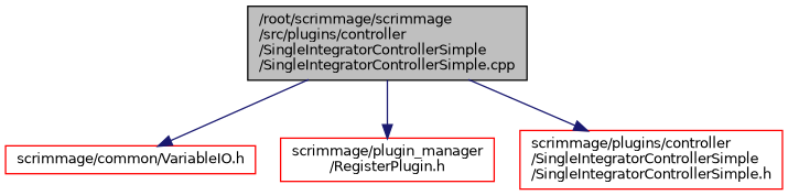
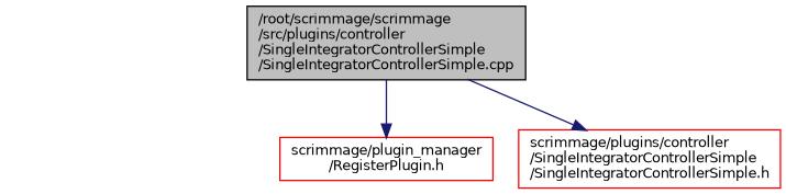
  digraph {
    node [color=red fillcolor=white fontname=Helvetica fontsize=10 shape=record style=filled]
    edge [color=midnightblue fontname=Helvetica fontsize=10 labelfontname=Helvetica labelfontsize=10 style=solid]
    n1 [color=black fillcolor=grey75 fontcolor=black height=0.2 label="/root/scrimmage/scrimmage\l/src/plugins/controller\l/SingleIntegratorControllerSimple\l/SingleIntegratorControllerSimple.cpp" width=0.4]
-   n2 [height=0.2 label="scrimmage/common/VariableIO.h" width=0.4]
    n3 [height=0.2 label="scrimmage/plugin_manager\l/RegisterPlugin.h" width=0.4]
    n4 [height=0.2 label="scrimmage/plugins/controller\l/SingleIntegratorControllerSimple\l/SingleIntegratorControllerSimple.h" width=0.4]
-   n1 -> n2
    n1 -> n3
    n1 -> n4
  }
